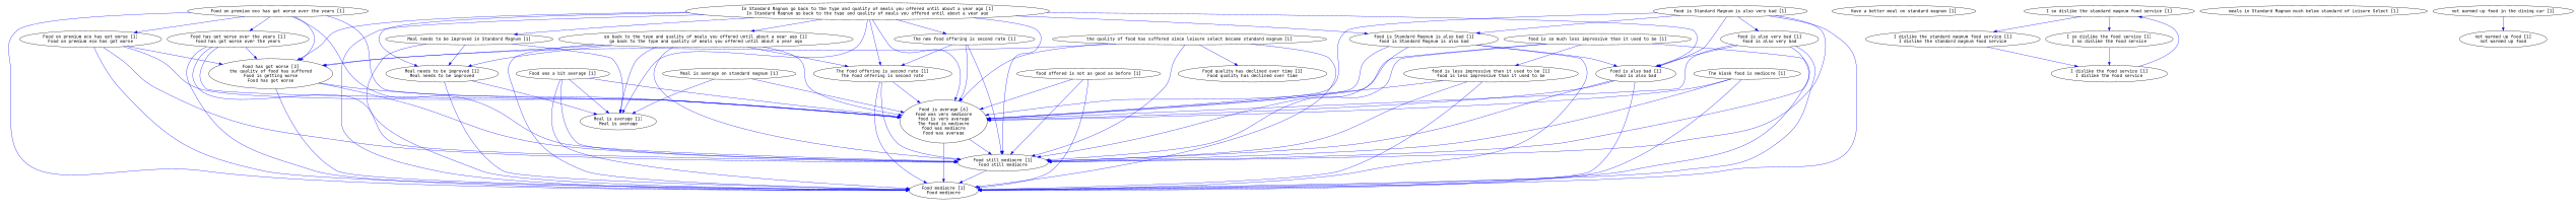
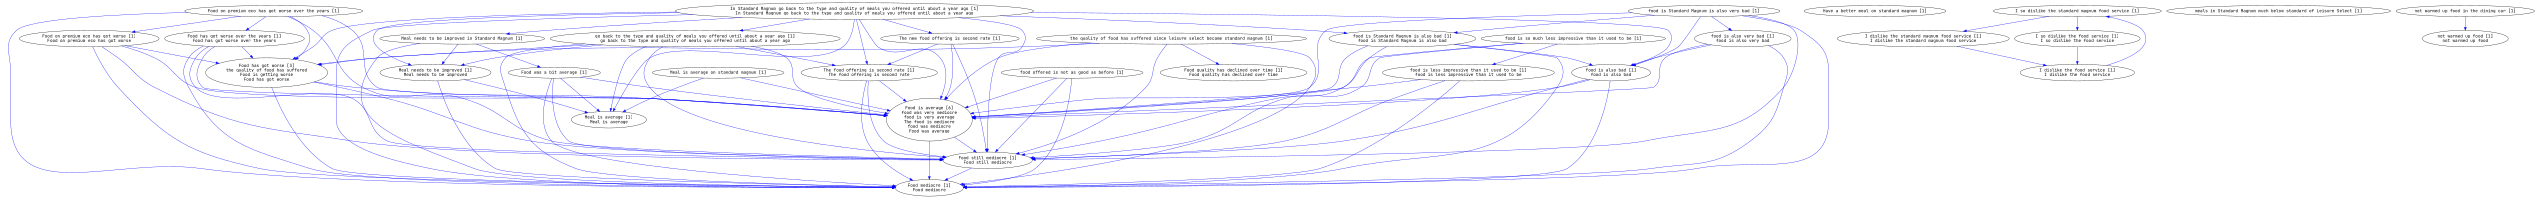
  digraph {
    fontname="JetBrains Mono"
    node [fontname="JetBrains Mono"]
    edge [color=blue fontname="JetBrains Mono"]
    "Food has got worse [3]\nthe quality of food has suffered\nFood is getting worse\nFood has got worse"
    "Food is average [6]\nfood was very mediocre\nfood is very average\nThe food is mediocre\nfood was mediocre\nFood was average"
    "Food still mediocre [1]\nFood still mediocre"
    "Food mediocre [1]\nFood mediocre"
    "Food on premium eco has got worse over the years [1]"
    "Food on premium eco has got worse [1]\nFood on premium eco has got worse"
    "Food has got worse over the years [1]\nFood has got worse over the years"
    "Food was a bit average [1]"
    "Meal is average [1]\nMeal is average"
    "Have a better meal on standard magnum [1]"
    "I so dislike the standard magnum food service [1]"
    "I dislike the standard magnum food service [1]\nI dislike the standard magnum food service"
    "I so dislike the food service [1]\nI so dislike the food service"
    "I dislike the food service [1]\nI dislike the food service"
    "In Standard Magnum go back to the type and quality of meals you offered until about a year ago [1]\nIn Standard Magnum go back to the type and quality of meals you offered until about a year ago"
    "go back to the type and quality of meals you offered until about a year ago [1]\ngo back to the type and quality of meals you offered until about a year ago"
    "Meal needs to be improved in Standard Magnum [1]"
    "Meal needs to be improved [1]\nMeal needs to be improved"
    "The new food offering is second rate [1]"
    "The food offering is second rate [1]\nThe food offering is second rate"
    "food is Standard Magnum is also bad [1]\nfood is Standard Magnum is also bad"
    "food is also bad [1]\nfood is also bad"
    "Meal is average on standard magnum [1]"
-   "The kiosk food is mediocre [1]"
    "food is Standard Magnum is also very bad [1]"
    "food is also very bad [1]\nfood is also very bad"
    "food is so much less impressive than it used to be [1]"
    "food is less impressive than it used to be [1]\nfood is less impressive than it used to be"
    "food offered is not as good as before [1]"
    "meals in Standard Magnum much below standard of Leisure Select [1]"
    "not warmed up food in the dining car [1]"
    "not warmed up food [1]\nnot warmed up food"
    "the quality of food has suffered since leisure select became standard magnum [1]"
    "Food quality has declined over time [1]\nFood quality has declined over time"
    "Food has got worse [3]\nthe quality of food has suffered\nFood is getting worse\nFood has got worse" -> "Food is average [6]\nfood was very mediocre\nfood is very average\nThe food is mediocre\nfood was mediocre\nFood was average"
    "Food has got worse [3]\nthe quality of food has suffered\nFood is getting worse\nFood has got worse" -> "Food still mediocre [1]\nFood still mediocre"
    "Food has got worse [3]\nthe quality of food has suffered\nFood is getting worse\nFood has got worse" -> "Food mediocre [1]\nFood mediocre"
    "Food is average [6]\nfood was very mediocre\nfood is very average\nThe food is mediocre\nfood was mediocre\nFood was average" -> "Food still mediocre [1]\nFood still mediocre"
    "Food is average [6]\nfood was very mediocre\nfood is very average\nThe food is mediocre\nfood was mediocre\nFood was average" -> "Food mediocre [1]\nFood mediocre"
    "Food still mediocre [1]\nFood still mediocre" -> "Food mediocre [1]\nFood mediocre"
    "Food on premium eco has got worse over the years [1]" -> "Food has got worse [3]\nthe quality of food has suffered\nFood is getting worse\nFood has got worse"
    "Food on premium eco has got worse over the years [1]" -> "Food is average [6]\nfood was very mediocre\nfood is very average\nThe food is mediocre\nfood was mediocre\nFood was average"
    "Food on premium eco has got worse over the years [1]" -> "Food still mediocre [1]\nFood still mediocre"
    "Food on premium eco has got worse over the years [1]" -> "Food mediocre [1]\nFood mediocre"
    "Food on premium eco has got worse over the years [1]" -> "Food on premium eco has got worse [1]\nFood on premium eco has got worse"
    "Food on premium eco has got worse over the years [1]" -> "Food has got worse over the years [1]\nFood has got worse over the years"
    "Food on premium eco has got worse [1]\nFood on premium eco has got worse" -> "Food has got worse [3]\nthe quality of food has suffered\nFood is getting worse\nFood has got worse"
    "Food on premium eco has got worse [1]\nFood on premium eco has got worse" -> "Food is average [6]\nfood was very mediocre\nfood is very average\nThe food is mediocre\nfood was mediocre\nFood was average"
    "Food on premium eco has got worse [1]\nFood on premium eco has got worse" -> "Food still mediocre [1]\nFood still mediocre"
    "Food on premium eco has got worse [1]\nFood on premium eco has got worse" -> "Food mediocre [1]\nFood mediocre"
    "Food has got worse over the years [1]\nFood has got worse over the years" -> "Food has got worse [3]\nthe quality of food has suffered\nFood is getting worse\nFood has got worse"
    "Food has got worse over the years [1]\nFood has got worse over the years" -> "Food is average [6]\nfood was very mediocre\nfood is very average\nThe food is mediocre\nfood was mediocre\nFood was average"
    "Food has got worse over the years [1]\nFood has got worse over the years" -> "Food still mediocre [1]\nFood still mediocre"
    "Food has got worse over the years [1]\nFood has got worse over the years" -> "Food mediocre [1]\nFood mediocre"
    "Food was a bit average [1]" -> "Food is average [6]\nfood was very mediocre\nfood is very average\nThe food is mediocre\nfood was mediocre\nFood was average"
    "Food was a bit average [1]" -> "Food still mediocre [1]\nFood still mediocre"
    "Food was a bit average [1]" -> "Food mediocre [1]\nFood mediocre"
    "Food was a bit average [1]" -> "Meal is average [1]\nMeal is average"
    "I so dislike the standard magnum food service [1]" -> "I dislike the standard magnum food service [1]\nI dislike the standard magnum food service"
    "I so dislike the standard magnum food service [1]" -> "I so dislike the food service [1]\nI so dislike the food service"
    "I dislike the standard magnum food service [1]\nI dislike the standard magnum food service" -> "I dislike the food service [1]\nI dislike the food service"
    "I so dislike the food service [1]\nI so dislike the food service" -> "I dislike the food service [1]\nI dislike the food service"
    "I dislike the food service [1]\nI dislike the food service" -> "I so dislike the standard magnum food service [1]"
    "In Standard Magnum go back to the type and quality of meals you offered until about a year ago [1]\nIn Standard Magnum go back to the type and quality of meals you offered until about a year ago" -> "Food has got worse [3]\nthe quality of food has suffered\nFood is getting worse\nFood has got worse"
    "In Standard Magnum go back to the type and quality of meals you offered until about a year ago [1]\nIn Standard Magnum go back to the type and quality of meals you offered until about a year ago" -> "Food is average [6]\nfood was very mediocre\nfood is very average\nThe food is mediocre\nfood was mediocre\nFood was average"
    "In Standard Magnum go back to the type and quality of meals you offered until about a year ago [1]\nIn Standard Magnum go back to the type and quality of meals you offered until about a year ago" -> "Food still mediocre [1]\nFood still mediocre"
    "In Standard Magnum go back to the type and quality of meals you offered until about a year ago [1]\nIn Standard Magnum go back to the type and quality of meals you offered until about a year ago" -> "Food mediocre [1]\nFood mediocre"
    "In Standard Magnum go back to the type and quality of meals you offered until about a year ago [1]\nIn Standard Magnum go back to the type and quality of meals you offered until about a year ago" -> "Meal is average [1]\nMeal is average"
    "In Standard Magnum go back to the type and quality of meals you offered until about a year ago [1]\nIn Standard Magnum go back to the type and quality of meals you offered until about a year ago" -> "go back to the type and quality of meals you offered until about a year ago [1]\ngo back to the type and quality of meals you offered until about a year ago"
    "In Standard Magnum go back to the type and quality of meals you offered until about a year ago [1]\nIn Standard Magnum go back to the type and quality of meals you offered until about a year ago" -> "Meal needs to be improved in Standard Magnum [1]"
    "In Standard Magnum go back to the type and quality of meals you offered until about a year ago [1]\nIn Standard Magnum go back to the type and quality of meals you offered until about a year ago" -> "Meal needs to be improved [1]\nMeal needs to be improved"
    "In Standard Magnum go back to the type and quality of meals you offered until about a year ago [1]\nIn Standard Magnum go back to the type and quality of meals you offered until about a year ago" -> "The new food offering is second rate [1]"
    "In Standard Magnum go back to the type and quality of meals you offered until about a year ago [1]\nIn Standard Magnum go back to the type and quality of meals you offered until about a year ago" -> "The food offering is second rate [1]\nThe food offering is second rate"
    "In Standard Magnum go back to the type and quality of meals you offered until about a year ago [1]\nIn Standard Magnum go back to the type and quality of meals you offered until about a year ago" -> "food is Standard Magnum is also bad [1]\nfood is Standard Magnum is also bad"
    "In Standard Magnum go back to the type and quality of meals you offered until about a year ago [1]\nIn Standard Magnum go back to the type and quality of meals you offered until about a year ago" -> "food is also bad [1]\nfood is also bad"
    "go back to the type and quality of meals you offered until about a year ago [1]\ngo back to the type and quality of meals you offered until about a year ago" -> "Food has got worse [3]\nthe quality of food has suffered\nFood is getting worse\nFood has got worse"
    "go back to the type and quality of meals you offered until about a year ago [1]\ngo back to the type and quality of meals you offered until about a year ago" -> "Food is average [6]\nfood was very mediocre\nfood is very average\nThe food is mediocre\nfood was mediocre\nFood was average"
    "go back to the type and quality of meals you offered until about a year ago [1]\ngo back to the type and quality of meals you offered until about a year ago" -> "Food still mediocre [1]\nFood still mediocre"
    "go back to the type and quality of meals you offered until about a year ago [1]\ngo back to the type and quality of meals you offered until about a year ago" -> "Food mediocre [1]\nFood mediocre"
    "go back to the type and quality of meals you offered until about a year ago [1]\ngo back to the type and quality of meals you offered until about a year ago" -> "Meal is average [1]\nMeal is average"
    "go back to the type and quality of meals you offered until about a year ago [1]\ngo back to the type and quality of meals you offered until about a year ago" -> "Meal needs to be improved [1]\nMeal needs to be improved"
    "go back to the type and quality of meals you offered until about a year ago [1]\ngo back to the type and quality of meals you offered until about a year ago" -> "The food offering is second rate [1]\nThe food offering is second rate"
    "Meal needs to be improved in Standard Magnum [1]" -> "Food mediocre [1]\nFood mediocre"
-   "Meal needs to be improved in Standard Magnum [1]" -> "Meal is average [1]\nMeal is average"
+   "Meal needs to be improved in Standard Magnum [1]" -> "Food was a bit average [1]"
    "Meal needs to be improved in Standard Magnum [1]" -> "Meal needs to be improved [1]\nMeal needs to be improved"
    "Meal needs to be improved [1]\nMeal needs to be improved" -> "Food mediocre [1]\nFood mediocre"
    "Meal needs to be improved [1]\nMeal needs to be improved" -> "Meal is average [1]\nMeal is average"
    "The new food offering is second rate [1]" -> "Food is average [6]\nfood was very mediocre\nfood is very average\nThe food is mediocre\nfood was mediocre\nFood was average"
    "The new food offering is second rate [1]" -> "Food still mediocre [1]\nFood still mediocre"
    "The new food offering is second rate [1]" -> "The food offering is second rate [1]\nThe food offering is second rate"
    "The food offering is second rate [1]\nThe food offering is second rate" -> "Food is average [6]\nfood was very mediocre\nfood is very average\nThe food is mediocre\nfood was mediocre\nFood was average"
    "The food offering is second rate [1]\nThe food offering is second rate" -> "Food still mediocre [1]\nFood still mediocre"
    "The food offering is second rate [1]\nThe food offering is second rate" -> "Food mediocre [1]\nFood mediocre"
    "food is Standard Magnum is also bad [1]\nfood is Standard Magnum is also bad" -> "Food is average [6]\nfood was very mediocre\nfood is very average\nThe food is mediocre\nfood was mediocre\nFood was average"
    "food is Standard Magnum is also bad [1]\nfood is Standard Magnum is also bad" -> "Food still mediocre [1]\nFood still mediocre"
    "food is Standard Magnum is also bad [1]\nfood is Standard Magnum is also bad" -> "Food mediocre [1]\nFood mediocre"
    "food is Standard Magnum is also bad [1]\nfood is Standard Magnum is also bad" -> "food is also bad [1]\nfood is also bad"
    "food is also bad [1]\nfood is also bad" -> "Food is average [6]\nfood was very mediocre\nfood is very average\nThe food is mediocre\nfood was mediocre\nFood was average"
    "food is also bad [1]\nfood is also bad" -> "Food still mediocre [1]\nFood still mediocre"
    "food is also bad [1]\nfood is also bad" -> "Food mediocre [1]\nFood mediocre"
    "Meal is average on standard magnum [1]" -> "Food is average [6]\nfood was very mediocre\nfood is very average\nThe food is mediocre\nfood was mediocre\nFood was average"
    "Meal is average on standard magnum [1]" -> "Meal is average [1]\nMeal is average"
-   "The kiosk food is mediocre [1]" -> "Food is average [6]\nfood was very mediocre\nfood is very average\nThe food is mediocre\nfood was mediocre\nFood was average"
-   "The kiosk food is mediocre [1]" -> "Food still mediocre [1]\nFood still mediocre"
-   "The kiosk food is mediocre [1]" -> "Food mediocre [1]\nFood mediocre"
    "food is Standard Magnum is also very bad [1]" -> "Food is average [6]\nfood was very mediocre\nfood is very average\nThe food is mediocre\nfood was mediocre\nFood was average"
    "food is Standard Magnum is also very bad [1]" -> "Food still mediocre [1]\nFood still mediocre"
    "food is Standard Magnum is also very bad [1]" -> "Food mediocre [1]\nFood mediocre"
    "food is Standard Magnum is also very bad [1]" -> "food is Standard Magnum is also bad [1]\nfood is Standard Magnum is also bad"
    "food is Standard Magnum is also very bad [1]" -> "food is also bad [1]\nfood is also bad"
    "food is Standard Magnum is also very bad [1]" -> "food is also very bad [1]\nfood is also very bad"
    "food is also very bad [1]\nfood is also very bad" -> "Food is average [6]\nfood was very mediocre\nfood is very average\nThe food is mediocre\nfood was mediocre\nFood was average"
-   "food is also very bad [1]\nfood is also very bad" -> "Food still mediocre [1]\nFood still mediocre"
    "food is also very bad [1]\nfood is also very bad" -> "Food mediocre [1]\nFood mediocre"
    "food is also very bad [1]\nfood is also very bad" -> "food is also bad [1]\nfood is also bad"
    "food is so much less impressive than it used to be [1]" -> "Food is average [6]\nfood was very mediocre\nfood is very average\nThe food is mediocre\nfood was mediocre\nFood was average"
    "food is so much less impressive than it used to be [1]" -> "Food still mediocre [1]\nFood still mediocre"
-   "food is so much less impressive than it used to be [1]" -> "Food mediocre [1]\nFood mediocre"
    "food is so much less impressive than it used to be [1]" -> "food is less impressive than it used to be [1]\nfood is less impressive than it used to be"
    "food is less impressive than it used to be [1]\nfood is less impressive than it used to be" -> "Food is average [6]\nfood was very mediocre\nfood is very average\nThe food is mediocre\nfood was mediocre\nFood was average"
    "food is less impressive than it used to be [1]\nfood is less impressive than it used to be" -> "Food still mediocre [1]\nFood still mediocre"
    "food is less impressive than it used to be [1]\nfood is less impressive than it used to be" -> "Food mediocre [1]\nFood mediocre"
    "food offered is not as good as before [1]" -> "Food is average [6]\nfood was very mediocre\nfood is very average\nThe food is mediocre\nfood was mediocre\nFood was average"
    "food offered is not as good as before [1]" -> "Food still mediocre [1]\nFood still mediocre"
    "food offered is not as good as before [1]" -> "Food mediocre [1]\nFood mediocre"
    "not warmed up food in the dining car [1]" -> "not warmed up food [1]\nnot warmed up food"
    "the quality of food has suffered since leisure select became standard magnum [1]" -> "Food has got worse [3]\nthe quality of food has suffered\nFood is getting worse\nFood has got worse"
    "the quality of food has suffered since leisure select became standard magnum [1]" -> "Food is average [6]\nfood was very mediocre\nfood is very average\nThe food is mediocre\nfood was mediocre\nFood was average"
    "the quality of food has suffered since leisure select became standard magnum [1]" -> "Food still mediocre [1]\nFood still mediocre"
    "the quality of food has suffered since leisure select became standard magnum [1]" -> "Food mediocre [1]\nFood mediocre"
    "the quality of food has suffered since leisure select became standard magnum [1]" -> "Food quality has declined over time [1]\nFood quality has declined over time"
  }
